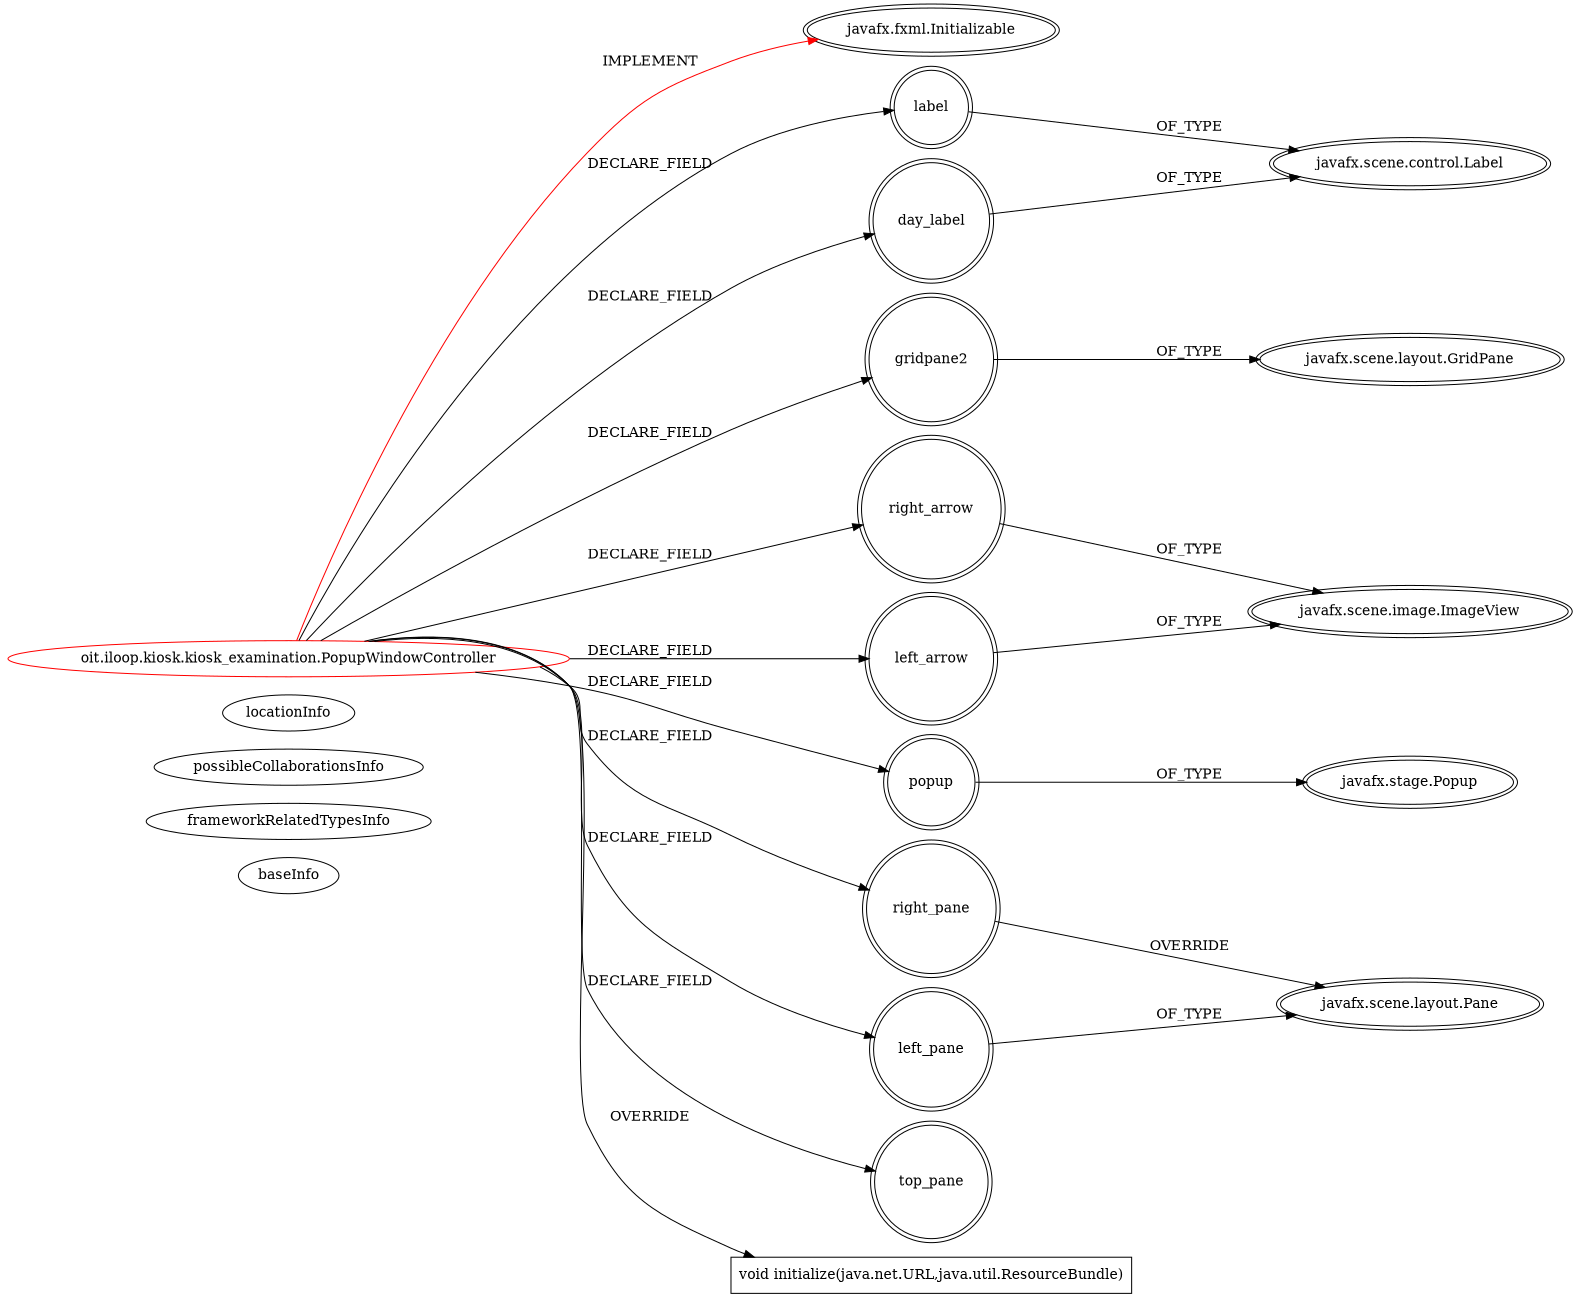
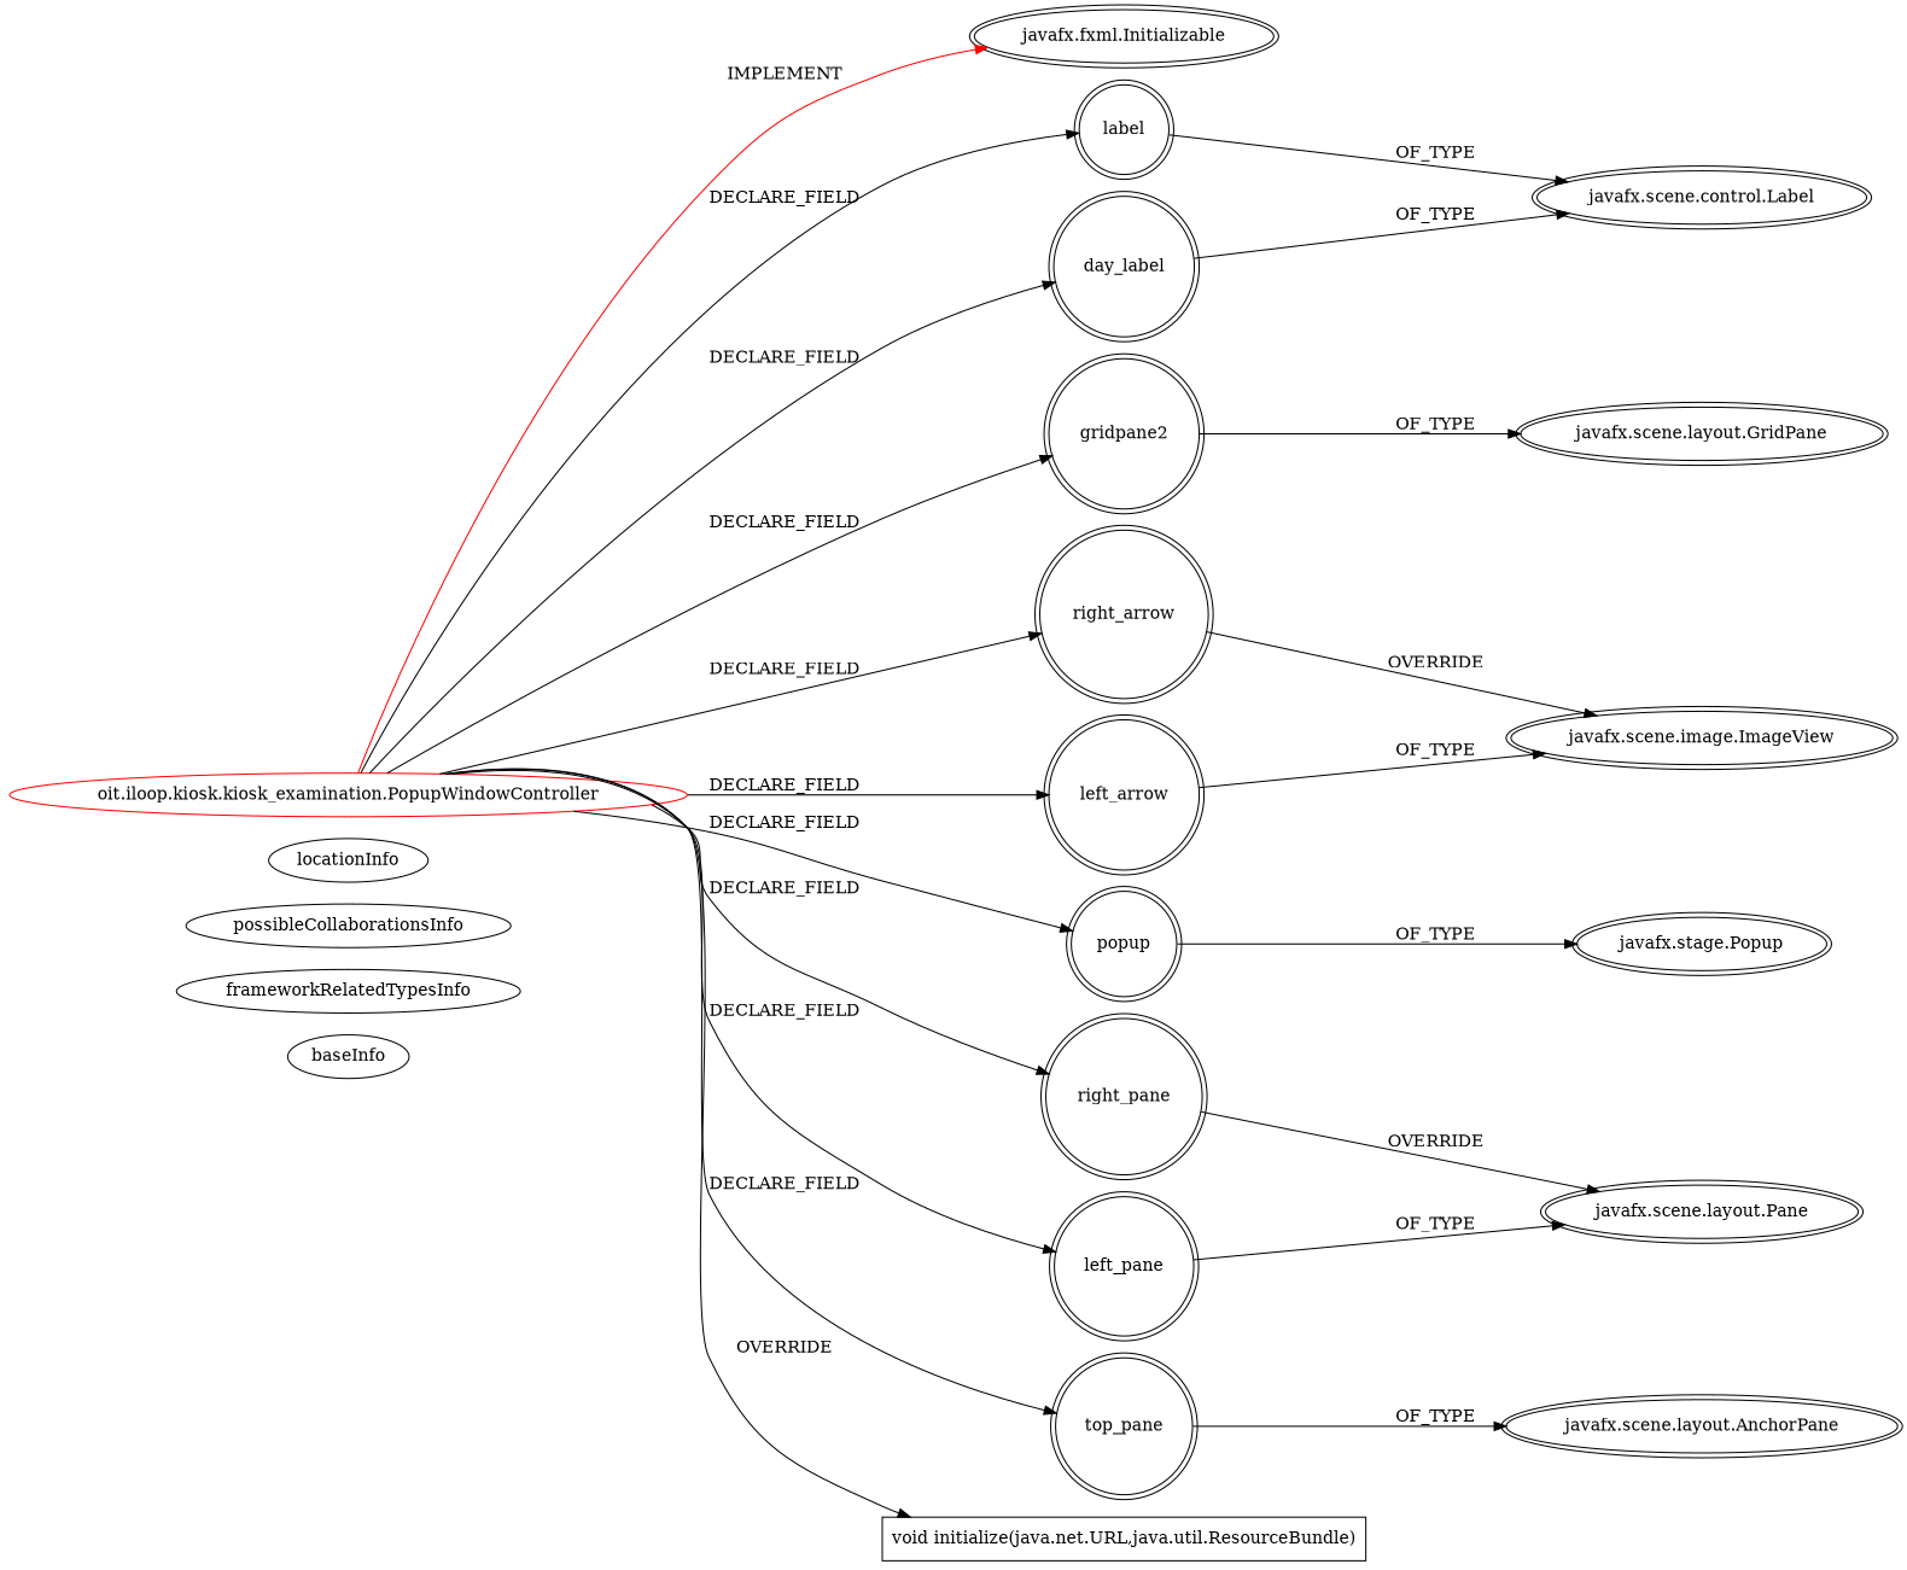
  digraph {
    rankdir=LR
    node [isFrameworkType=true vertexType=FIELD_DECLARATION peripheries=2]
    baseInfo [category=extension_graph graphId=3119 isAnonymous=false possibleRelation=false isFrameworkType="" vertexType="" peripheries=""]
    frameworkRelatedTypesInfo [0="javafx.fxml.Initializable" isFrameworkType="" vertexType="" peripheries=""]
    possibleCollaborationsInfo [isFrameworkType="" vertexType="" peripheries=""]
    locationInfo [contextSignature=PopupWindowController filePath="/iloop-kiosk-KIOSK-Project/KIOSK-Project-master/src/oit/iloop/kiosk/kiosk_examination/PopupWindowController.java" graphId=3119 projectName="iloop-kiosk-KIOSK-Project" isFrameworkType="" vertexType="" peripheries=""]
    n5 [color=red isFrameworkType=false label="oit.iloop.kiosk.kiosk_examination.PopupWindowController" vertexType=ROOT_CLIENT_CLASS_DECLARATION peripheries=""]
    n6 [label="javafx.fxml.Initializable" vertexType=FRAMEWORK_INTERFACE_TYPE]
    n7 [label=day_label shape=circle]
    n8 [label=gridpane2 shape=circle]
    n9 [label=label shape=circle]
    n10 [label=left_arrow shape=circle]
    n11 [label=left_pane shape=circle]
    n12 [label=popup shape=circle]
    n13 [label=right_arrow shape=circle]
    n14 [label=right_pane shape=circle]
    n15 [label=top_pane shape=circle]
    n16 [isFrameworkType=false label="void initialize(java.net.URL,java.util.ResourceBundle)" shape=box vertexType=OVERRIDING_METHOD_DECLARATION peripheries=""]
    n17 [label="javafx.scene.control.Label" vertexType=FRAMEWORK_CLASS_TYPE]
    n18 [label="javafx.scene.layout.GridPane" vertexType=FRAMEWORK_CLASS_TYPE]
    n19 [label="javafx.scene.image.ImageView" vertexType=FRAMEWORK_CLASS_TYPE]
    n20 [label="javafx.scene.layout.Pane" vertexType=FRAMEWORK_CLASS_TYPE]
    n21 [label="javafx.stage.Popup" vertexType=FRAMEWORK_CLASS_TYPE]
+   n22 [label="javafx.scene.layout.AnchorPane" vertexType=FRAMEWORK_CLASS_TYPE]
    n5 -> n6 [color=red label=IMPLEMENT]
    n5 -> n7 [label=DECLARE_FIELD]
    n5 -> n8 [label=DECLARE_FIELD]
    n5 -> n9 [label=DECLARE_FIELD]
    n5 -> n10 [label=DECLARE_FIELD]
    n5 -> n11 [label=DECLARE_FIELD]
    n5 -> n12 [label=DECLARE_FIELD]
    n5 -> n13 [label=DECLARE_FIELD]
    n5 -> n14 [label=DECLARE_FIELD]
    n5 -> n15 [label=DECLARE_FIELD]
    n5 -> n16 [label=OVERRIDE]
    n7 -> n17 [label=OF_TYPE]
    n8 -> n18 [label=OF_TYPE]
    n9 -> n17 [label=OF_TYPE]
    n10 -> n19 [label=OF_TYPE]
    n11 -> n20 [label=OF_TYPE]
    n12 -> n21 [label=OF_TYPE]
-   n13 -> n19 [label=OF_TYPE]
+   n13 -> n19 [label=OVERRIDE]
    n14 -> n20 [label=OVERRIDE]
+   n15 -> n22 [label=OF_TYPE]
  }
